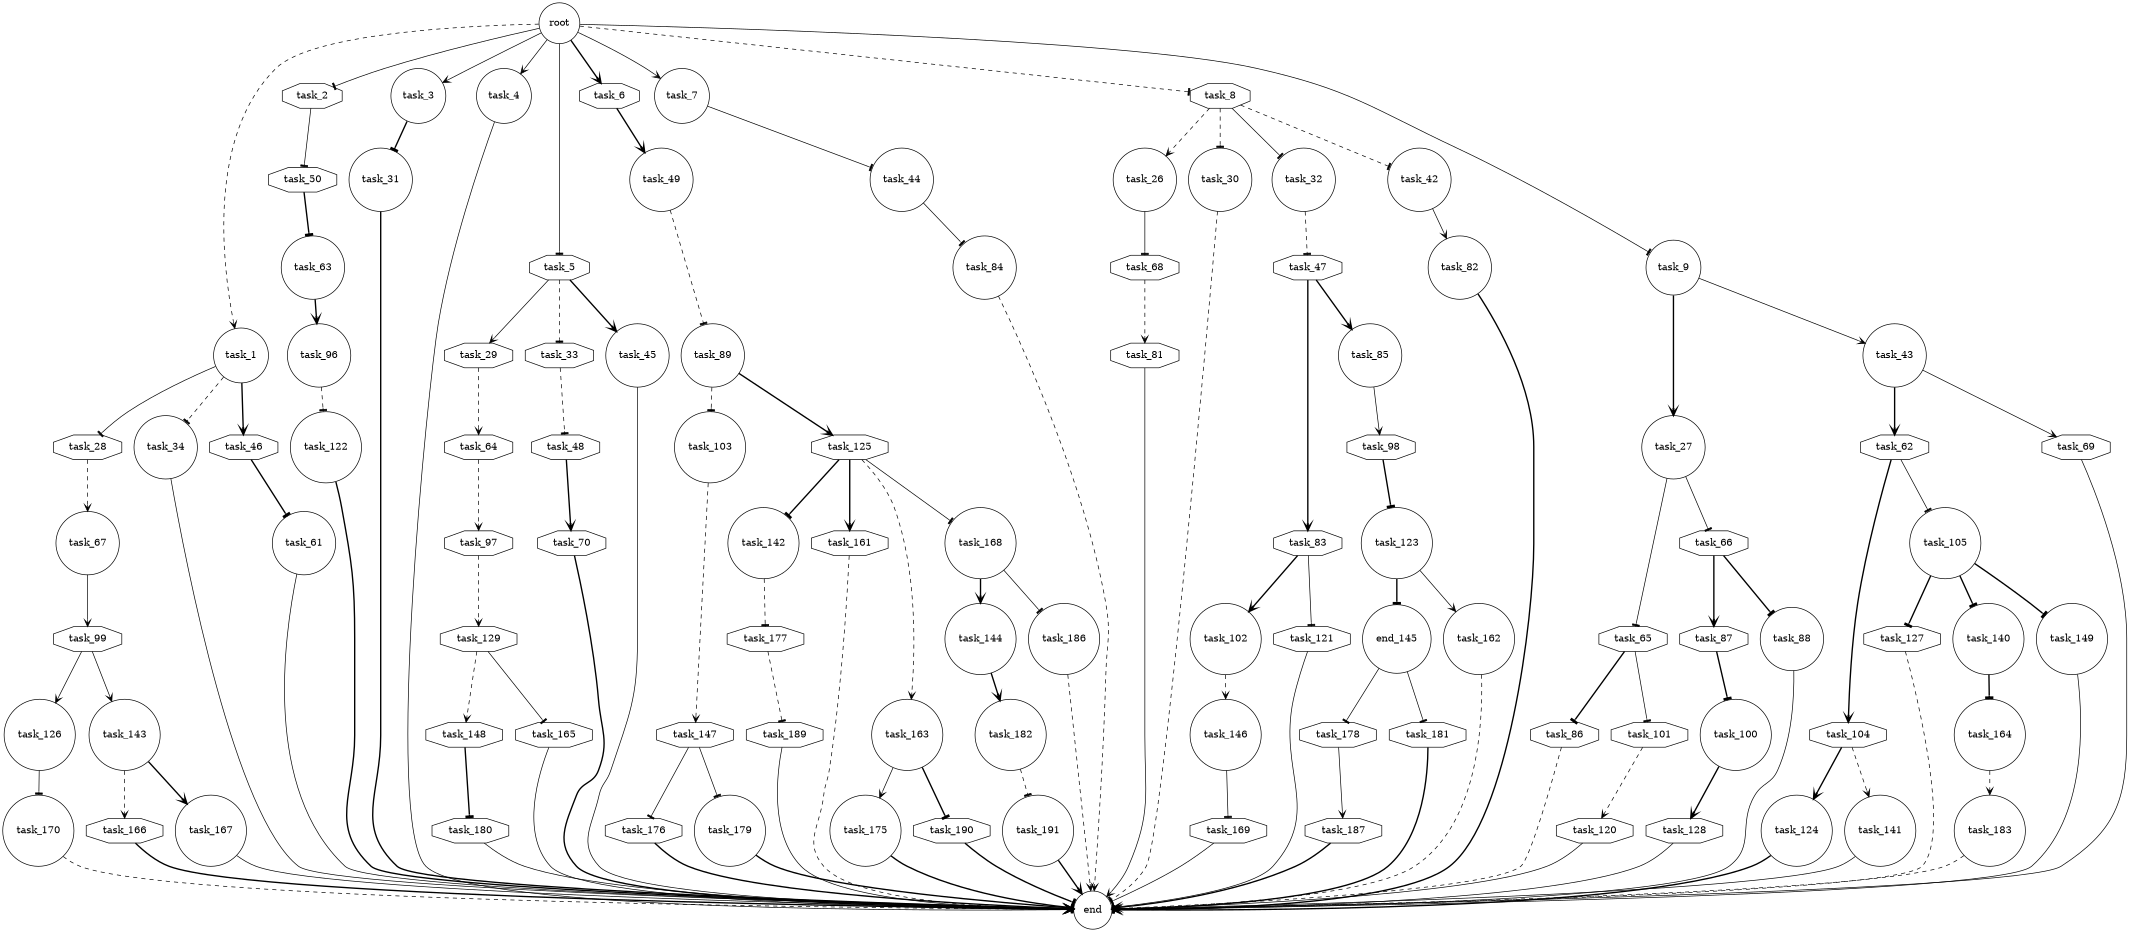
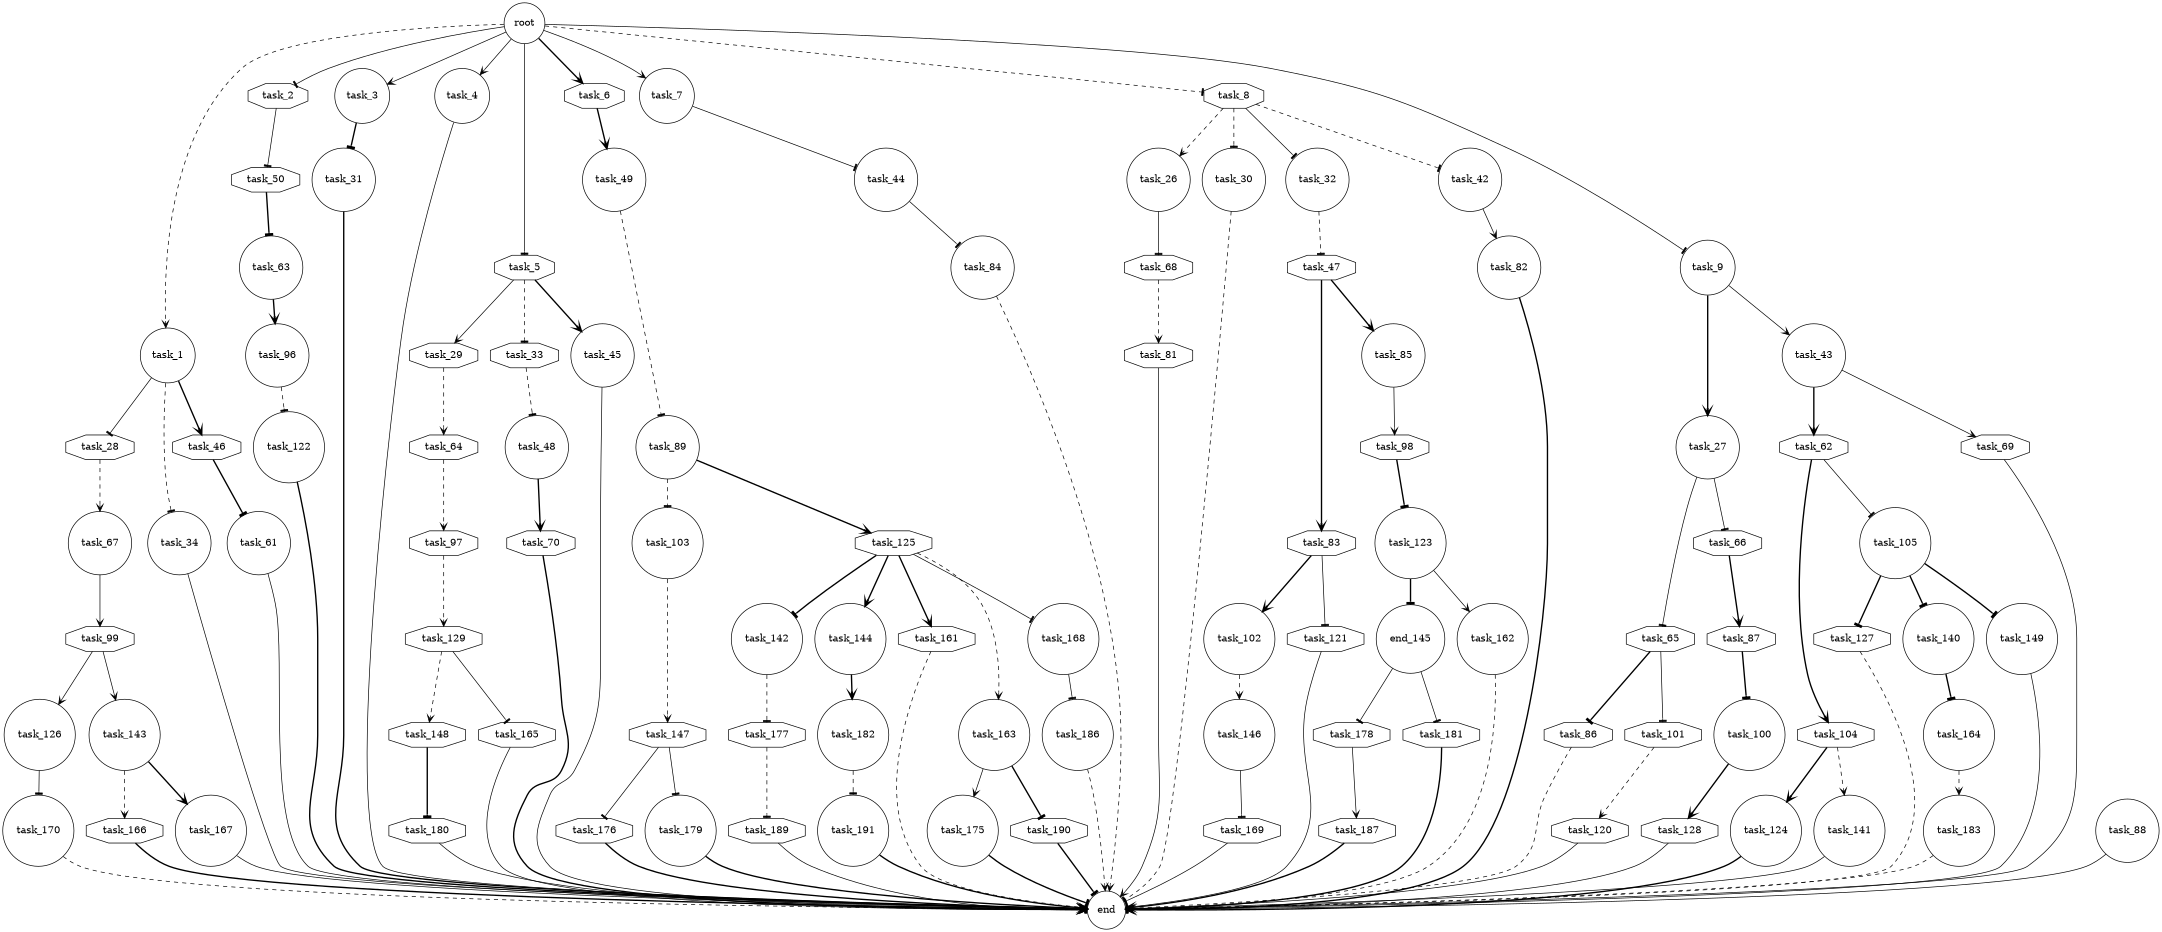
  digraph {
    node [shape=circle]
    edge [arrowhead=vee style=solid]
    root
    task_1
    task_2 [shape=octagon]
    task_3
    task_4
    task_5 [shape=octagon]
    task_6 [shape=octagon]
    task_7
    task_8 [shape=octagon]
    task_9
    task_28 [shape=octagon]
    task_34
    task_46 [shape=octagon]
    task_50 [shape=octagon]
    task_31
    end
    task_29 [shape=octagon]
    task_33 [shape=octagon]
    task_45
    task_49
    task_44
    task_26
    task_30
    task_32
    task_42
    task_27
    task_43
    task_67
    task_61
    task_63
    task_64 [shape=octagon]
-   task_48 [shape=octagon]
+   task_48
    task_89
    task_84
    task_68 [shape=octagon]
    task_47 [shape=octagon]
    task_82
    task_65 [shape=octagon]
    task_66 [shape=octagon]
    task_62 [shape=octagon]
    task_69 [shape=octagon]
    task_81 [shape=octagon]
    task_86 [shape=octagon]
    task_101 [shape=octagon]
    task_87 [shape=octagon]
    task_88
    task_99 [shape=octagon]
    task_97 [shape=octagon]
    task_83 [shape=octagon]
    task_85
    task_70 [shape=octagon]
    task_104 [shape=octagon]
    task_105
    task_102
    task_121 [shape=octagon]
    task_98 [shape=octagon]
    task_103
    task_125 [shape=octagon]
    task_96
    task_124
    task_141
    task_127 [shape=octagon]
    task_140
    task_149
    task_122
    task_129 [shape=octagon]
    task_120 [shape=octagon]
    task_100
    task_126
    task_143
    task_146
    task_123
    task_128 [shape=octagon]
    task_147 [shape=octagon]
    task_142
    task_144
    task_161 [shape=octagon]
    task_163
    task_168
    task_148 [shape=octagon]
    task_165 [shape=octagon]
    n82 [label=end_145]
    task_162
    task_170
    task_166 [shape=octagon]
    task_167
    task_169 [shape=octagon]
    task_176 [shape=octagon]
    task_179
    task_164
    task_178 [shape=octagon]
    task_181 [shape=octagon]
    task_177 [shape=octagon]
    task_182
    task_175
    task_190 [shape=octagon]
    n97 [label=task_186]
    task_180 [shape=octagon]
    task_183
    task_189 [shape=octagon]
    task_191
    task_187 [shape=octagon]
    root -> task_1 [style=dashed]
    root -> task_2 [arrowhead=tee]
    root -> task_3
    root -> task_4
    root -> task_5 [arrowhead=tee]
    root -> task_6 [style=bold]
    root -> task_7
    root -> task_8 [arrowhead=tee style=dashed]
    root -> task_9 [arrowhead=tee]
    task_1 -> task_28 [arrowhead=tee]
    task_1 -> task_34 [arrowhead=tee style=dashed]
    task_1 -> task_46 [style=bold]
    task_2 -> task_50 [arrowhead=tee]
    task_3 -> task_31 [arrowhead=tee style=bold]
    task_4 -> end
    task_5 -> task_29
    task_5 -> task_33 [arrowhead=tee style=dashed]
    task_5 -> task_45 [style=bold]
    task_6 -> task_49 [style=bold]
    task_7 -> task_44 [arrowhead=tee]
    task_8 -> task_26 [style=dashed]
    task_8 -> task_30 [arrowhead=tee style=dashed]
    task_8 -> task_32 [arrowhead=tee]
    task_8 -> task_42 [arrowhead=tee style=dashed]
    task_9 -> task_27 [style=bold]
    task_9 -> task_43
    task_28 -> task_67 [style=dashed]
    task_34 -> end [arrowhead=tee]
    task_46 -> task_61 [arrowhead=tee style=bold]
    task_50 -> task_63 [arrowhead=tee style=bold]
    task_31 -> end [style=bold]
    task_29 -> task_64 [style=dashed]
    task_33 -> task_48 [arrowhead=tee style=dashed]
    task_45 -> end [arrowhead=tee]
    task_49 -> task_89 [arrowhead=tee style=dashed]
    task_44 -> task_84 [arrowhead=tee]
    task_26 -> task_68 [arrowhead=tee]
    task_30 -> end [arrowhead=tee style=dashed]
    task_32 -> task_47 [arrowhead=tee style=dashed]
    task_42 -> task_82
    task_27 -> task_65 [arrowhead=tee]
    task_27 -> task_66 [arrowhead=tee]
    task_43 -> task_62 [style=bold]
    task_43 -> task_69
    task_67 -> task_99
    task_61 -> end [arrowhead=tee]
    task_63 -> task_96 [style=bold]
    task_64 -> task_97 [style=dashed]
    task_48 -> task_70 [style=bold]
    task_89 -> task_103 [arrowhead=tee style=dashed]
    task_89 -> task_125 [style=bold]
    task_84 -> end [style=dashed]
    task_68 -> task_81 [style=dashed]
    task_47 -> task_83 [style=bold]
    task_47 -> task_85 [style=bold]
    task_82 -> end [arrowhead=tee style=bold]
    task_65 -> task_86 [arrowhead=tee style=bold]
    task_65 -> task_101 [arrowhead=tee]
    task_66 -> task_87 [style=bold]
-   task_66 -> task_88 [arrowhead=tee style=bold]
    task_62 -> task_104 [style=bold]
    task_62 -> task_105 [arrowhead=tee]
    task_69 -> end [arrowhead=tee]
    task_81 -> end
    task_86 -> end [arrowhead=tee style=dashed]
    task_101 -> task_120 [style=dashed]
    task_87 -> task_100 [arrowhead=tee style=bold]
    task_88 -> end [arrowhead=tee]
    task_99 -> task_126
    task_99 -> task_143
    task_97 -> task_129 [style=dashed]
    task_83 -> task_102 [style=bold]
    task_83 -> task_121 [arrowhead=tee]
    task_85 -> task_98
    task_70 -> end [arrowhead=tee style=bold]
    task_104 -> task_124 [style=bold]
    task_104 -> task_141 [style=dashed]
    task_105 -> task_127 [arrowhead=tee style=bold]
    task_105 -> task_140 [arrowhead=tee style=bold]
    task_105 -> task_149 [arrowhead=tee style=bold]
    task_102 -> task_146 [style=dashed]
    task_121 -> end [arrowhead=tee]
    task_98 -> task_123 [arrowhead=tee style=bold]
    task_103 -> task_147 [style=dashed]
    task_125 -> task_142 [arrowhead=tee style=bold]
-   task_168 -> task_144 [style=bold]
+   task_125 -> task_144 [style=bold]
    task_125 -> task_161 [style=bold]
    task_125 -> task_163 [style=dashed]
    task_125 -> task_168 [arrowhead=tee]
    task_96 -> task_122 [arrowhead=tee style=dashed]
    task_124 -> end [style=bold]
    task_141 -> end
    task_127 -> end [arrowhead=tee style=dashed]
    task_140 -> task_164 [arrowhead=tee style=bold]
    task_149 -> end [arrowhead=tee]
    task_122 -> end [style=bold]
    task_129 -> task_148 [style=dashed]
    task_129 -> task_165 [arrowhead=tee]
    task_120 -> end
    task_100 -> task_128 [style=bold]
    task_126 -> task_170 [arrowhead=tee]
    task_143 -> task_166 [style=dashed]
    task_143 -> task_167 [style=bold]
    task_146 -> task_169 [arrowhead=tee]
    task_123 -> n82 [arrowhead=tee style=bold]
    task_123 -> task_162
    task_128 -> end
    task_147 -> task_176 [arrowhead=tee]
    task_147 -> task_179 [arrowhead=tee]
    task_142 -> task_177 [arrowhead=tee style=dashed]
    task_144 -> task_182 [style=bold]
    task_161 -> end [style=dashed]
    task_163 -> task_175
    task_163 -> task_190 [arrowhead=tee style=bold]
    task_168 -> n97 [arrowhead=tee]
    task_148 -> task_180 [arrowhead=tee style=bold]
    task_165 -> end
    n82 -> task_178 [arrowhead=tee]
    n82 -> task_181 [arrowhead=tee]
    task_162 -> end [arrowhead=tee style=dashed]
    task_170 -> end [arrowhead=tee style=dashed]
    task_166 -> end [style=bold]
    task_167 -> end
    task_169 -> end [arrowhead=tee]
    task_176 -> end [style=bold]
    task_179 -> end [arrowhead=tee style=bold]
    task_164 -> task_183 [style=dashed]
    task_178 -> task_187
    task_181 -> end [style=bold]
    task_177 -> task_189 [arrowhead=tee style=dashed]
    task_182 -> task_191 [arrowhead=tee style=dashed]
    task_175 -> end [arrowhead=tee style=bold]
    task_190 -> end [arrowhead=tee style=bold]
    n97 -> end [style=dashed]
    task_180 -> end
    task_183 -> end [style=dashed]
    task_189 -> end
    task_191 -> end [style=bold]
    task_187 -> end [style=bold]
  }
